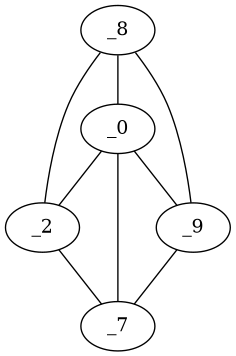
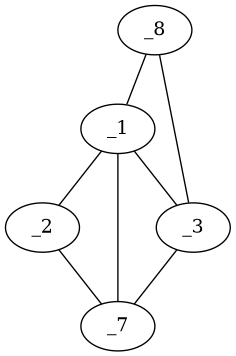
  graph {
    edge [valence=1]
    n1 [label=_8 x=59 y=5]
-   _1 [x=72 y=13 label=_0]
+   _1 [x=72 y=13]
    _2 [x=73 y=2]
-   _3 [x=74 y=24 label=_9]
+   _3 [x=74 y=24]
    n5 [label=_7 x=81 y=12]
    n1 -- _1
-   n1 -- _2
    n1 -- _3 [valence=2]
    _1 -- _2 [valence=2]
    _1 -- _3 [valence=2]
    _1 -- n5
    _2 -- n5
    _3 -- n5 [valence=2]
  }
